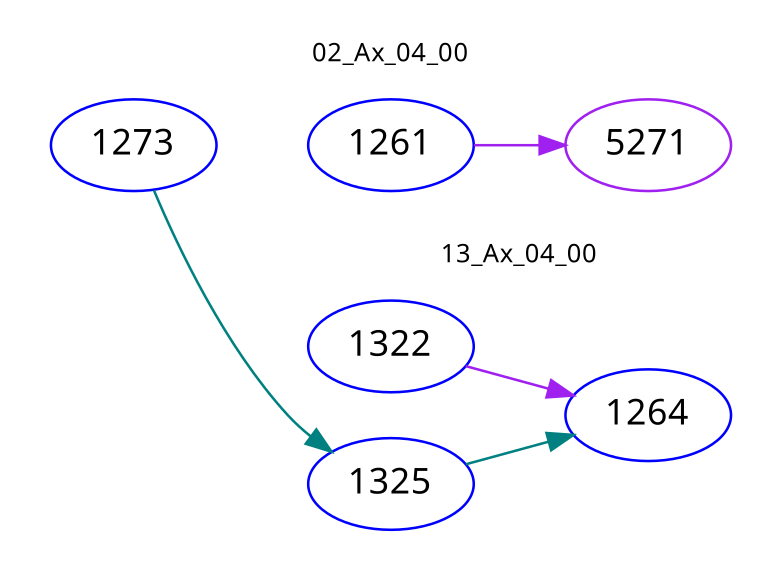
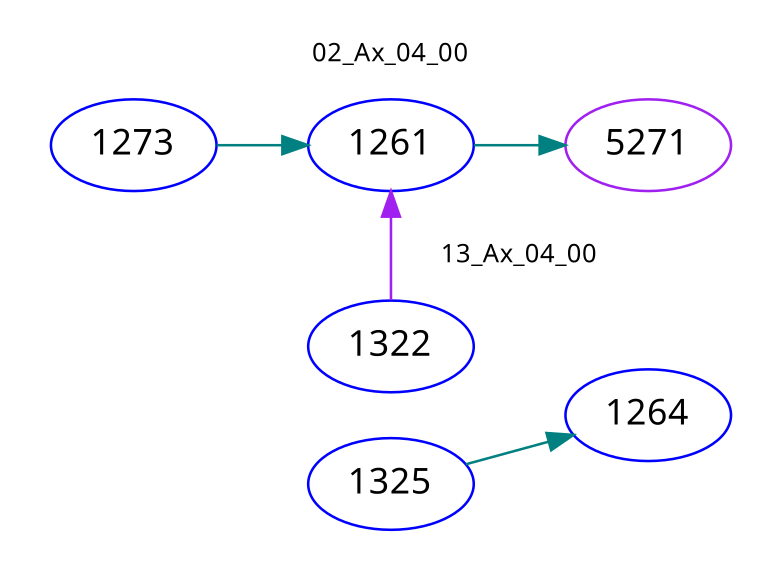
  digraph {
    fontname="Noto Sans"
    rankdir=LR
    node [color=blue fontname="Noto Sans"]
    edge [arrowhead=normal color=teal fontname="Noto Sans"]
    n1 [label=1273]
    n2 [label=1261]
    n3 [color=purple label=5271]
    n4 [label=1322]
    n5 [label=1264]
    n6 [label=1325]
    subgraph cluster_1 {
      color=white
      fontsize=10
      label="02_Ax_04_00"
      n1
      n2
      n3
    }
    subgraph cluster_2 {
      color=white
      fontsize=10
      label="13_Ax_04_00"
      n4
      n5
      n6
    }
-   n1 -> n6
-   n2 -> n3 [color=purple]
-   n4 -> n5 [color=purple]
+   n1 -> n2
+   n2 -> n3
+   n4 -> n2 [color=purple]
    n6 -> n5
  }
